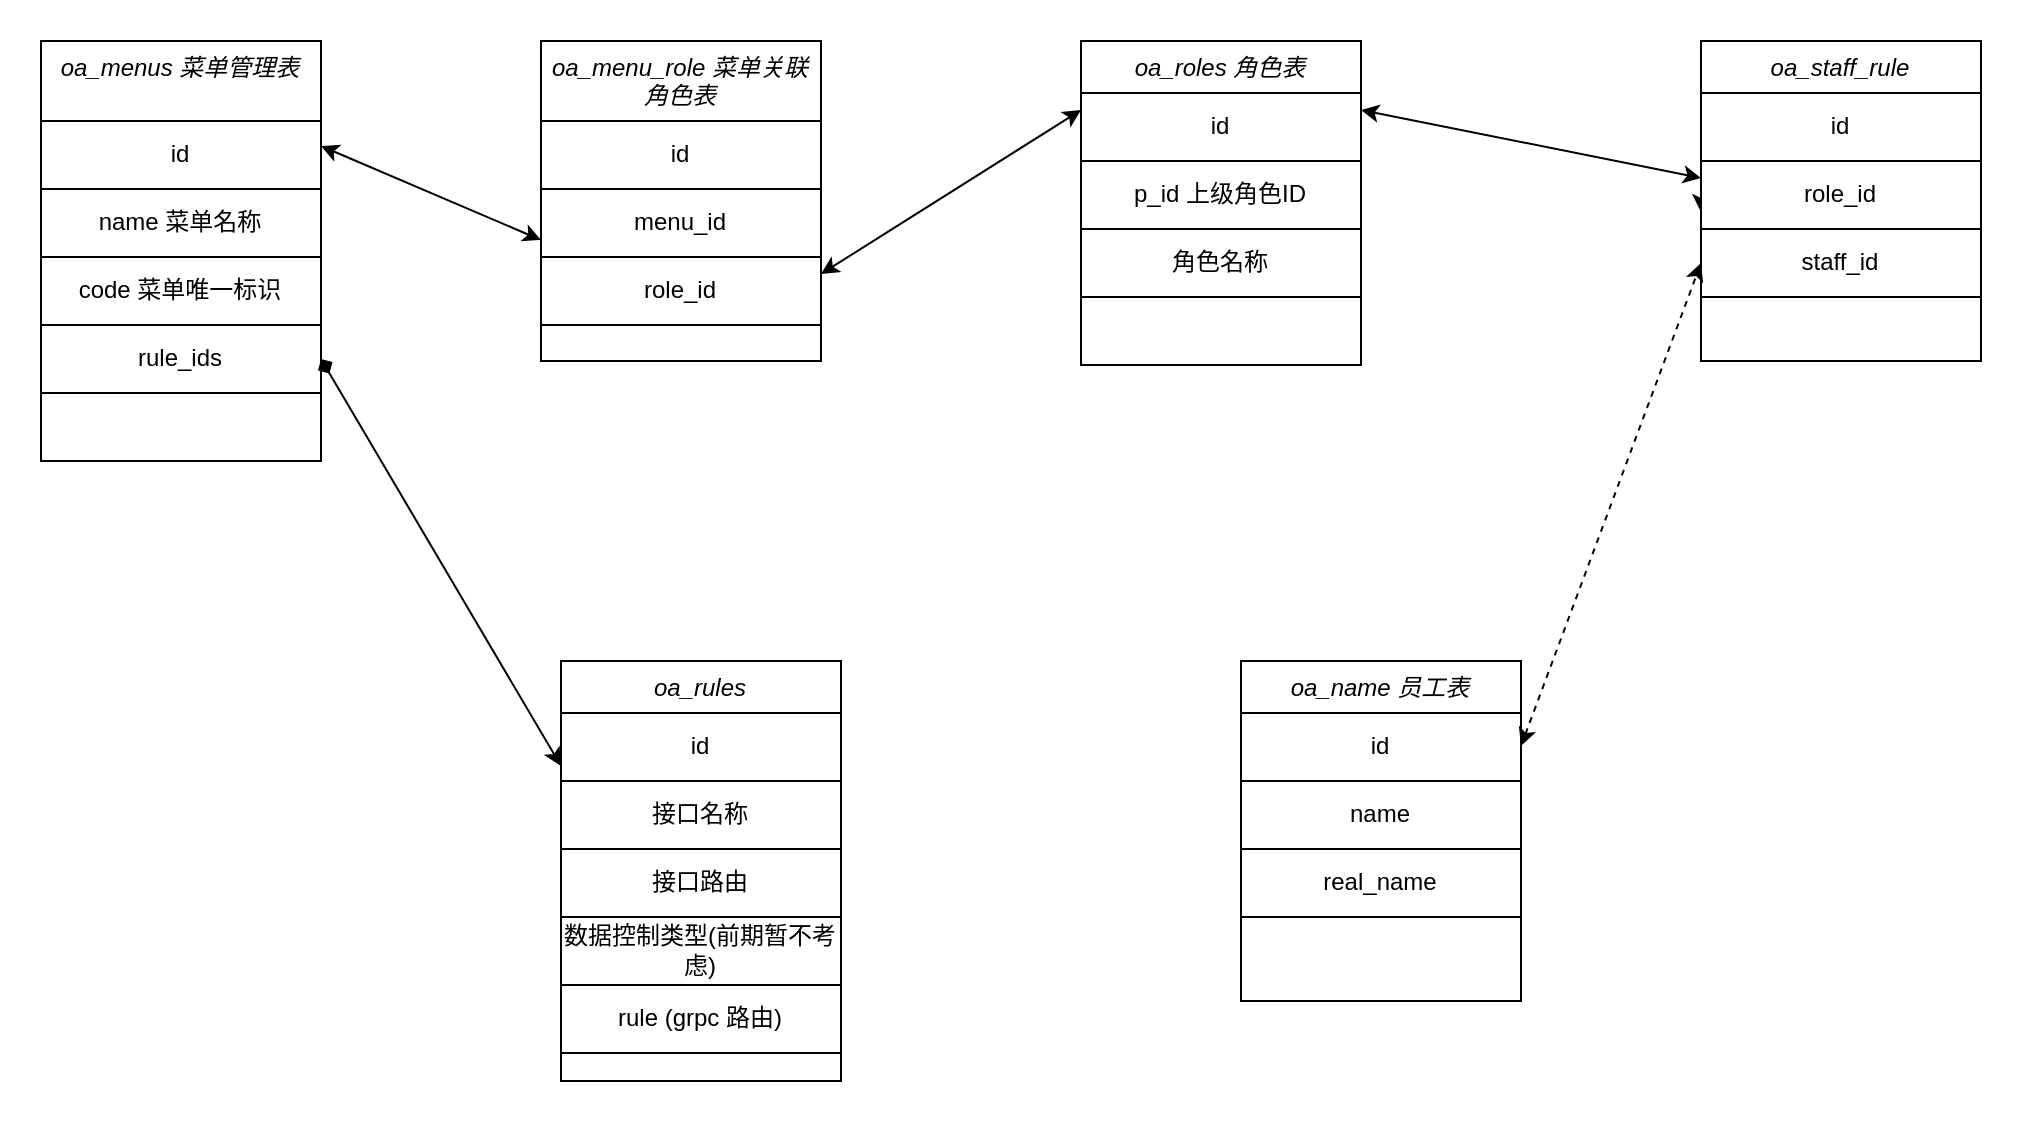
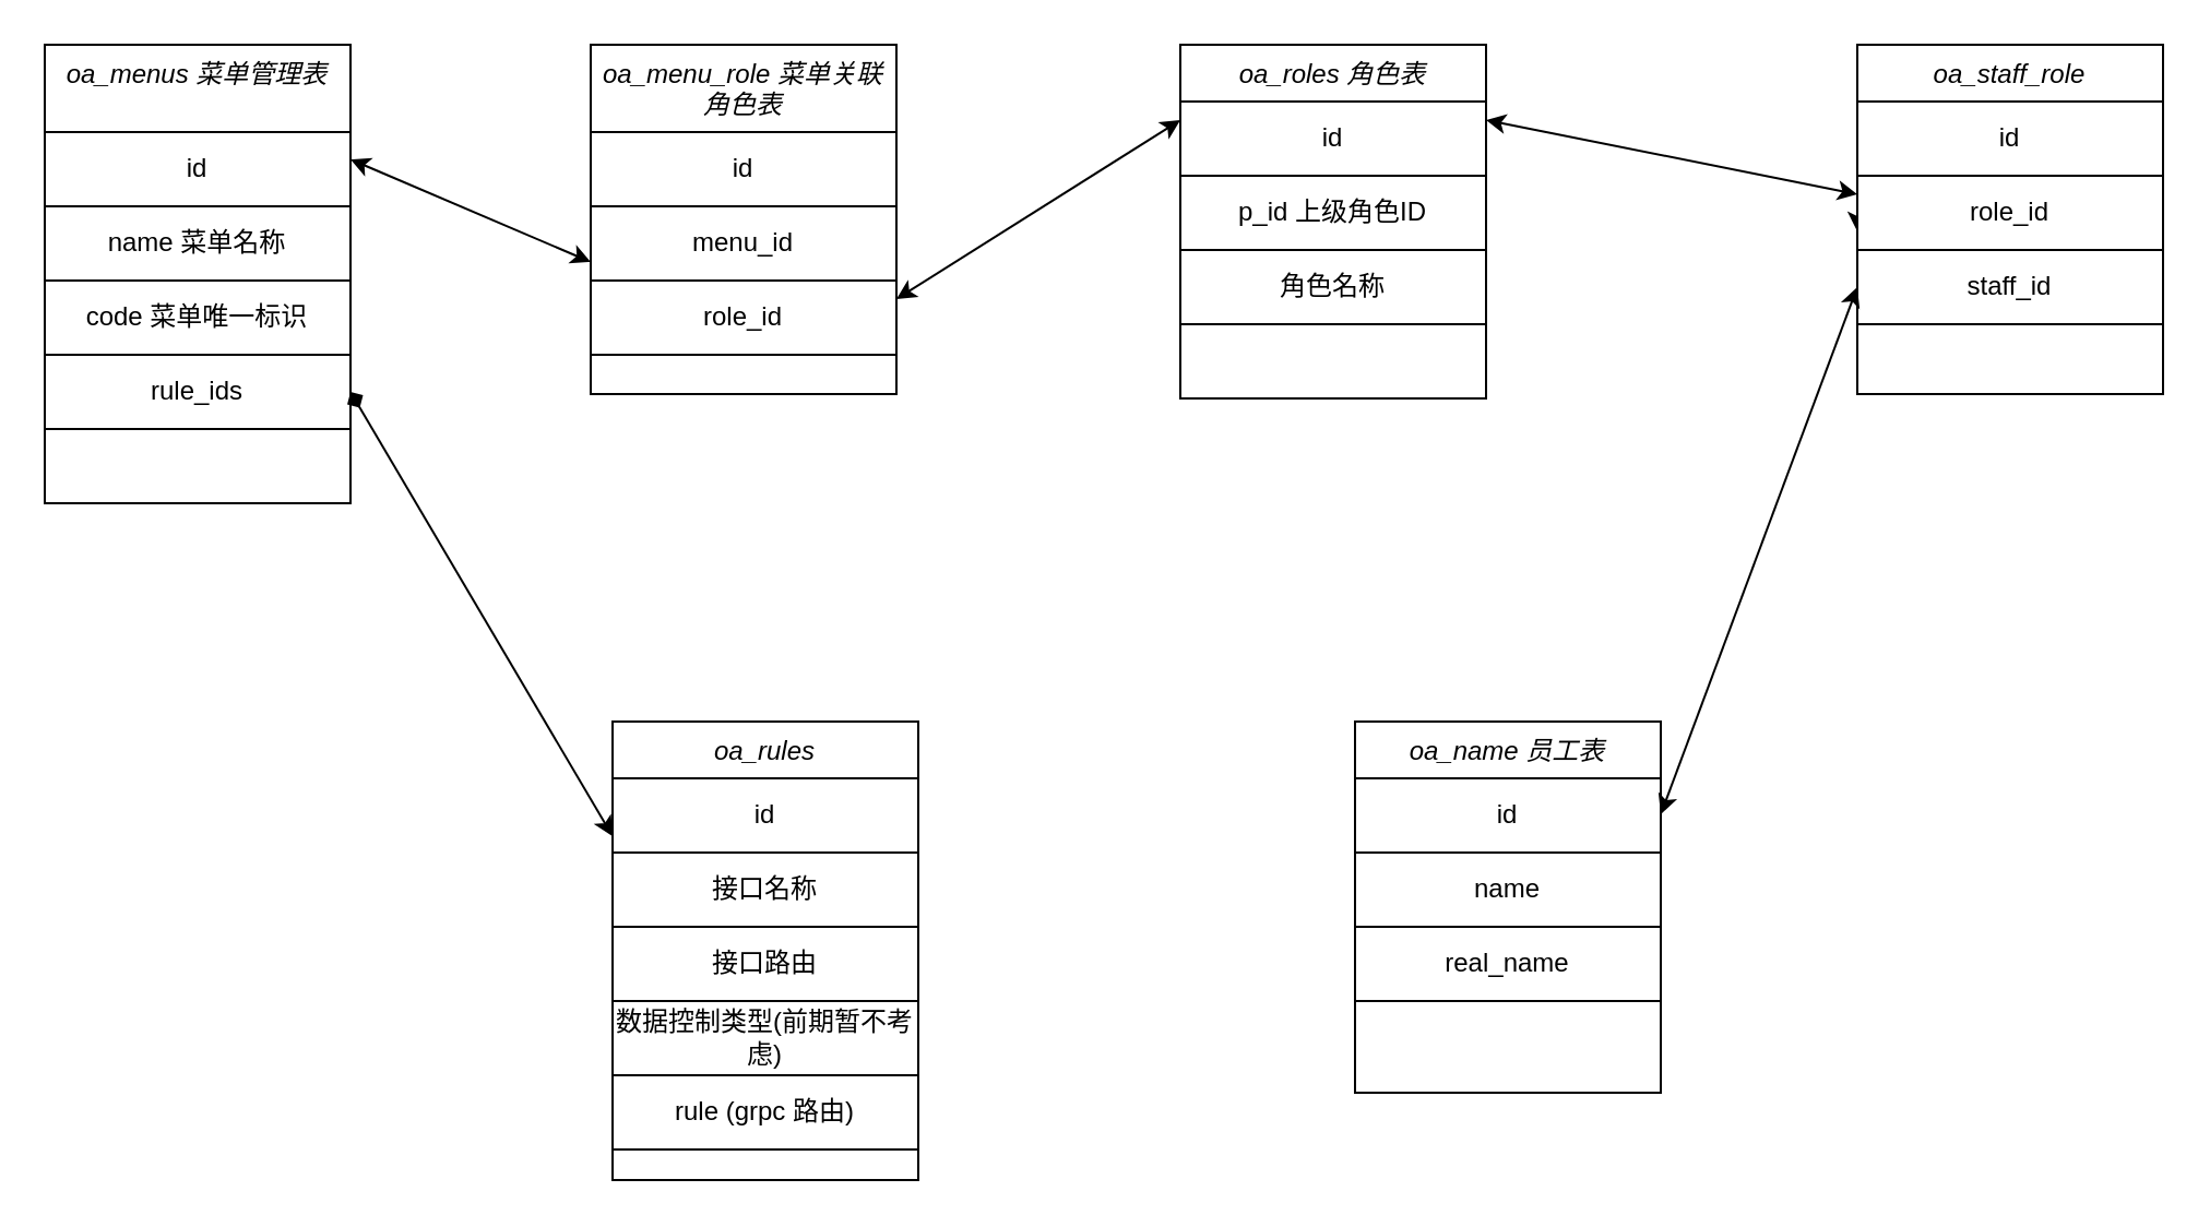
  <mxCell id="0" />
  <mxCell id="1" parent="0" />
  <mxCell id="2" value="oa_rules" style="swimlane;fontStyle=2;align=center;verticalAlign=top;childLayout=stackLayout;horizontal=1;startSize=26;horizontalStack=0;resizeParent=1;resizeLast=0;collapsible=1;marginBottom=0;rounded=0;shadow=0;strokeWidth=1;fillColor=default;strokeColor=default;fontColor=default;" vertex="1" parent="1"><mxGeometry x="280" y="330" width="140" height="210" as="geometry" /></mxCell>
  <mxCell id="3" value="id" style="whiteSpace=wrap;html=1;fontColor=default;strokeColor=default;fillColor=default;" vertex="1" parent="2"><mxGeometry y="26" width="140" height="34" as="geometry" /></mxCell>
  <mxCell id="4" value="接口名称" style="whiteSpace=wrap;html=1;fontColor=default;strokeColor=default;fillColor=default;" vertex="1" parent="2"><mxGeometry y="60" width="140" height="34" as="geometry" /></mxCell>
  <mxCell id="5" value="接口路由" style="whiteSpace=wrap;html=1;fontColor=default;strokeColor=default;fillColor=default;" vertex="1" parent="2"><mxGeometry y="94" width="140" height="34" as="geometry" /></mxCell>
  <mxCell id="6" value="数据控制类型(前期暂不考虑)" style="whiteSpace=wrap;html=1;fontColor=default;strokeColor=default;fillColor=default;" vertex="1" parent="2"><mxGeometry y="128" width="140" height="34" as="geometry" /></mxCell>
  <mxCell id="7" value="rule (grpc 路由)" style="whiteSpace=wrap;html=1;fontColor=default;strokeColor=default;fillColor=default;" vertex="1" parent="2"><mxGeometry y="162" width="140" height="34" as="geometry" /></mxCell>
  <mxCell id="8" value="oa_roles 角色表" style="swimlane;fontStyle=2;align=center;verticalAlign=top;childLayout=stackLayout;horizontal=1;startSize=26;horizontalStack=0;resizeParent=1;resizeLast=0;collapsible=1;marginBottom=0;rounded=0;shadow=0;strokeWidth=1;fillColor=default;strokeColor=default;fontColor=default;" vertex="1" parent="1"><mxGeometry x="540" y="20" width="140" height="162" as="geometry" /></mxCell>
  <mxCell id="9" value="id" style="whiteSpace=wrap;html=1;fontColor=default;strokeColor=default;fillColor=default;" vertex="1" parent="8"><mxGeometry y="26" width="140" height="34" as="geometry" /></mxCell>
  <mxCell id="10" value="p_id 上级角色ID" style="whiteSpace=wrap;html=1;fontColor=default;strokeColor=default;fillColor=default;" vertex="1" parent="8"><mxGeometry y="60" width="140" height="34" as="geometry" /></mxCell>
  <mxCell id="11" value="角色名称" style="whiteSpace=wrap;html=1;fontColor=default;strokeColor=default;fillColor=default;" vertex="1" parent="8"><mxGeometry y="94" width="140" height="34" as="geometry" /></mxCell>
  <mxCell id="12" value="" style="whiteSpace=wrap;html=1;fontColor=default;strokeColor=default;fillColor=default;" vertex="1" parent="8"><mxGeometry y="128" width="140" height="34" as="geometry" /></mxCell>
  <mxCell id="13" value="" style="endArrow=classic;startArrow=classic;html=1;rounded=0;labelBackgroundColor=default;fontColor=default;strokeColor=default;verticalAlign=bottom;entryX=0;entryY=0.25;entryDx=0;entryDy=0;exitX=1;exitY=0.25;exitDx=0;exitDy=0;" edge="1" parent="1" source="17" target="9"><mxGeometry width="50" height="50" relative="1" as="geometry"><mxPoint x="310" y="310" as="sourcePoint" /><mxPoint x="410" y="450" as="targetPoint" /></mxGeometry></mxCell>
  <mxCell id="14" value="oa_menu_role 菜单关联角色表" style="swimlane;fontStyle=2;align=center;verticalAlign=top;childLayout=stackLayout;horizontal=1;startSize=40;horizontalStack=0;resizeParent=1;resizeLast=0;collapsible=1;marginBottom=0;rounded=0;shadow=0;strokeWidth=1;fillColor=default;strokeColor=default;fontColor=default;whiteSpace=wrap;" vertex="1" parent="1"><mxGeometry x="270" y="20" width="140" height="160" as="geometry" /></mxCell>
  <mxCell id="15" value="id" style="whiteSpace=wrap;html=1;fontColor=default;strokeColor=default;fillColor=default;" vertex="1" parent="14"><mxGeometry y="40" width="140" height="34" as="geometry" /></mxCell>
  <mxCell id="16" value="menu_id" style="whiteSpace=wrap;html=1;fontColor=default;strokeColor=default;fillColor=default;" vertex="1" parent="14"><mxGeometry y="74" width="140" height="34" as="geometry" /></mxCell>
  <mxCell id="17" value="role_id" style="whiteSpace=wrap;html=1;fontColor=default;strokeColor=default;fillColor=default;" vertex="1" parent="14"><mxGeometry y="108" width="140" height="34" as="geometry" /></mxCell>
  <mxCell id="18" value="oa_name 员工表" style="swimlane;fontStyle=2;align=center;verticalAlign=top;childLayout=stackLayout;horizontal=1;startSize=26;horizontalStack=0;resizeParent=1;resizeLast=0;collapsible=1;marginBottom=0;rounded=0;shadow=0;strokeWidth=1;fillColor=default;strokeColor=default;fontColor=default;" vertex="1" parent="1"><mxGeometry x="620" y="330" width="140" height="170" as="geometry" /></mxCell>
  <mxCell id="19" value="id" style="whiteSpace=wrap;html=1;fontColor=default;strokeColor=default;fillColor=default;" vertex="1" parent="18"><mxGeometry y="26" width="140" height="34" as="geometry" /></mxCell>
  <mxCell id="20" value="name" style="whiteSpace=wrap;html=1;fontColor=default;strokeColor=default;fillColor=default;" vertex="1" parent="18"><mxGeometry y="60" width="140" height="34" as="geometry" /></mxCell>
  <mxCell id="21" value="real_name" style="whiteSpace=wrap;html=1;fontColor=default;strokeColor=default;fillColor=default;" vertex="1" parent="18"><mxGeometry y="94" width="140" height="34" as="geometry" /></mxCell>
- <mxCell id="22" value="oa_staff_rule" style="swimlane;fontStyle=2;align=center;verticalAlign=top;childLayout=stackLayout;horizontal=1;startSize=26;horizontalStack=0;resizeParent=1;resizeLast=0;collapsible=1;marginBottom=0;rounded=0;shadow=0;strokeWidth=1;fillColor=default;strokeColor=default;fontColor=default;" vertex="1" parent="1"><mxGeometry x="850" y="20" width="140" height="160" as="geometry" /></mxCell>
+ <mxCell id="22" value="oa_staff_role" style="swimlane;fontStyle=2;align=center;verticalAlign=top;childLayout=stackLayout;horizontal=1;startSize=26;horizontalStack=0;resizeParent=1;resizeLast=0;collapsible=1;marginBottom=0;rounded=0;shadow=0;strokeWidth=1;fillColor=default;strokeColor=default;fontColor=default;" vertex="1" parent="1"><mxGeometry x="850" y="20" width="140" height="160" as="geometry" /></mxCell>
  <mxCell id="23" style="edgeStyle=none;rounded=0;orthogonalLoop=1;jettySize=auto;html=1;exitX=0;exitY=0.5;exitDx=0;exitDy=0;entryX=0;entryY=0.75;entryDx=0;entryDy=0;labelBackgroundColor=default;fontColor=default;strokeColor=default;verticalAlign=bottom;" edge="1" parent="22" source="24" target="25"><mxGeometry relative="1" as="geometry" /></mxCell>
  <mxCell id="24" value="id" style="whiteSpace=wrap;html=1;fontColor=default;strokeColor=default;fillColor=default;" vertex="1" parent="22"><mxGeometry y="26" width="140" height="34" as="geometry" /></mxCell>
  <mxCell id="25" value="role_id" style="whiteSpace=wrap;html=1;fontColor=default;strokeColor=default;fillColor=default;" vertex="1" parent="22"><mxGeometry y="60" width="140" height="34" as="geometry" /></mxCell>
  <mxCell id="26" value="staff_id" style="whiteSpace=wrap;html=1;fontColor=default;strokeColor=default;fillColor=default;" vertex="1" parent="22"><mxGeometry y="94" width="140" height="34" as="geometry" /></mxCell>
- <mxCell id="27" value="" style="endArrow=classic;startArrow=classic;html=1;rounded=0;labelBackgroundColor=default;fontColor=default;strokeColor=default;verticalAlign=bottom;entryX=0;entryY=0.5;entryDx=0;entryDy=0;exitX=1;exitY=0.25;exitDx=0;exitDy=0;dashed=1;" edge="1" parent="1" source="18" target="26"><mxGeometry width="50" height="50" relative="1" as="geometry"><mxPoint x="450" y="420" as="sourcePoint" /><mxPoint x="500" y="370" as="targetPoint" /></mxGeometry></mxCell>
+ <mxCell id="27" value="" style="endArrow=classic;startArrow=classic;html=1;rounded=0;labelBackgroundColor=default;fontColor=default;strokeColor=default;verticalAlign=bottom;entryX=0;entryY=0.5;entryDx=0;entryDy=0;exitX=1;exitY=0.25;exitDx=0;exitDy=0;" edge="1" parent="1" source="18" target="26"><mxGeometry width="50" height="50" relative="1" as="geometry"><mxPoint x="450" y="420" as="sourcePoint" /><mxPoint x="500" y="370" as="targetPoint" /></mxGeometry></mxCell>
  <mxCell id="28" value="" style="endArrow=classic;startArrow=classic;html=1;rounded=0;labelBackgroundColor=default;fontColor=default;strokeColor=default;verticalAlign=bottom;entryX=0;entryY=0.25;entryDx=0;entryDy=0;exitX=1;exitY=0.25;exitDx=0;exitDy=0;" edge="1" parent="1" source="9" target="25"><mxGeometry width="50" height="50" relative="1" as="geometry"><mxPoint x="450" y="420" as="sourcePoint" /><mxPoint x="500" y="370" as="targetPoint" /></mxGeometry></mxCell>
  <mxCell id="29" value="oa_menus 菜单管理表" style="swimlane;fontStyle=2;align=center;verticalAlign=top;childLayout=stackLayout;horizontal=1;startSize=40;horizontalStack=0;resizeParent=1;resizeLast=0;collapsible=1;marginBottom=0;rounded=0;shadow=0;strokeWidth=1;fillColor=default;strokeColor=default;fontColor=default;whiteSpace=wrap;" vertex="1" parent="1"><mxGeometry x="20" y="20" width="140" height="210" as="geometry" /></mxCell>
  <mxCell id="30" value="id" style="whiteSpace=wrap;html=1;fontColor=default;strokeColor=default;fillColor=default;" vertex="1" parent="29"><mxGeometry y="40" width="140" height="34" as="geometry" /></mxCell>
  <mxCell id="31" value="name 菜单名称" style="whiteSpace=wrap;html=1;fontColor=default;strokeColor=default;fillColor=default;" vertex="1" parent="29"><mxGeometry y="74" width="140" height="34" as="geometry" /></mxCell>
  <mxCell id="32" value="code 菜单唯一标识" style="whiteSpace=wrap;html=1;fontColor=default;strokeColor=default;fillColor=default;" vertex="1" parent="29"><mxGeometry y="108" width="140" height="34" as="geometry" /></mxCell>
  <mxCell id="33" value="rule_ids" style="whiteSpace=wrap;html=1;fontColor=default;strokeColor=default;fillColor=default;" vertex="1" parent="29"><mxGeometry y="142" width="140" height="34" as="geometry" /></mxCell>
  <mxCell id="34" value="" style="endArrow=classic;startArrow=classic;html=1;rounded=0;labelBackgroundColor=default;fontColor=default;strokeColor=default;verticalAlign=bottom;entryX=1;entryY=0.25;entryDx=0;entryDy=0;exitX=0;exitY=0.75;exitDx=0;exitDy=0;" edge="1" parent="1" source="16" target="29"><mxGeometry width="50" height="50" relative="1" as="geometry"><mxPoint x="450" y="420" as="sourcePoint" /><mxPoint x="500" y="370" as="targetPoint" /></mxGeometry></mxCell>
  <mxCell id="35" value="" style="endArrow=diamond;startArrow=classic;html=1;rounded=0;labelBackgroundColor=default;fontColor=default;strokeColor=default;verticalAlign=bottom;entryX=1;entryY=0.5;entryDx=0;entryDy=0;exitX=0;exitY=0.25;exitDx=0;exitDy=0;" edge="1" parent="1" source="2" target="33"><mxGeometry width="50" height="50" relative="1" as="geometry"><mxPoint x="450" y="420" as="sourcePoint" /><mxPoint x="500" y="370" as="targetPoint" /></mxGeometry></mxCell>
